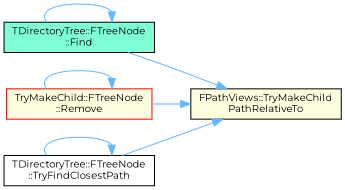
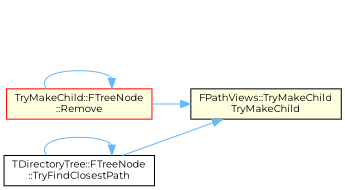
  digraph {
    fontname=Montserrat
    rankdir=RL
    node [color=black fillcolor=lightyellow fontname=Montserrat fontsize=10 shape=box style=filled]
    edge [color=steelblue1 dir=back fontname=Montserrat fontsize=10 labelfontname=Helvetica labelfontsize=10 style=solid]
-   n1 [fontcolor=black height=0.2 label="FPathViews::TryMakeChild\lPathRelativeTo" width=0.4]
-   n2 [fillcolor=aquamarine height=0.2 label="TDirectoryTree::FTreeNode\l::Find" width=0.4]
+   n1 [fontcolor=black height=0.2 label="FPathViews::TryMakeChild\lTryMakeChild" width=0.4]
    n3 [color=red height=0.2 label="TryMakeChild::FTreeNode\l::Remove" width=0.4]
    n4 [fillcolor=white height=0.2 label="TDirectoryTree::FTreeNode\l::TryFindClosestPath" width=0.4]
-   n1 -> n2
    n1 -> n3
    n1 -> n4
-   n2 -> n2
    n3 -> n3
    n4 -> n4
  }
